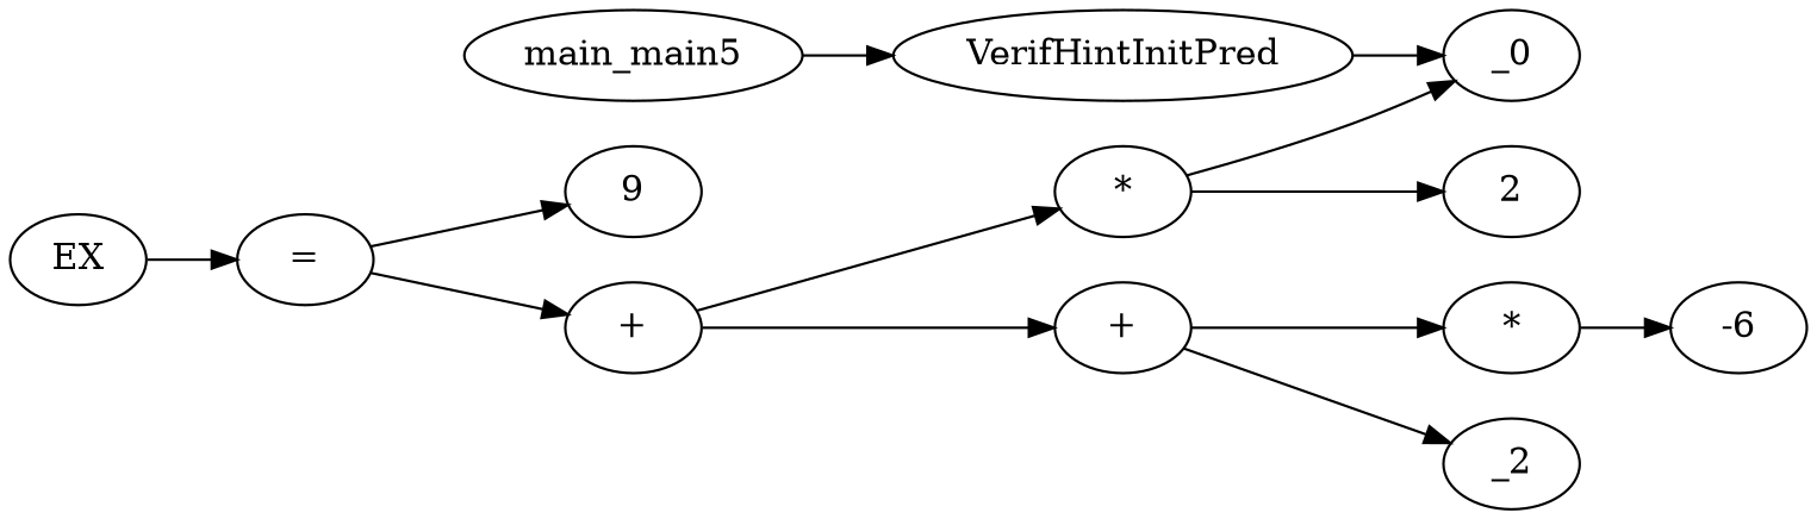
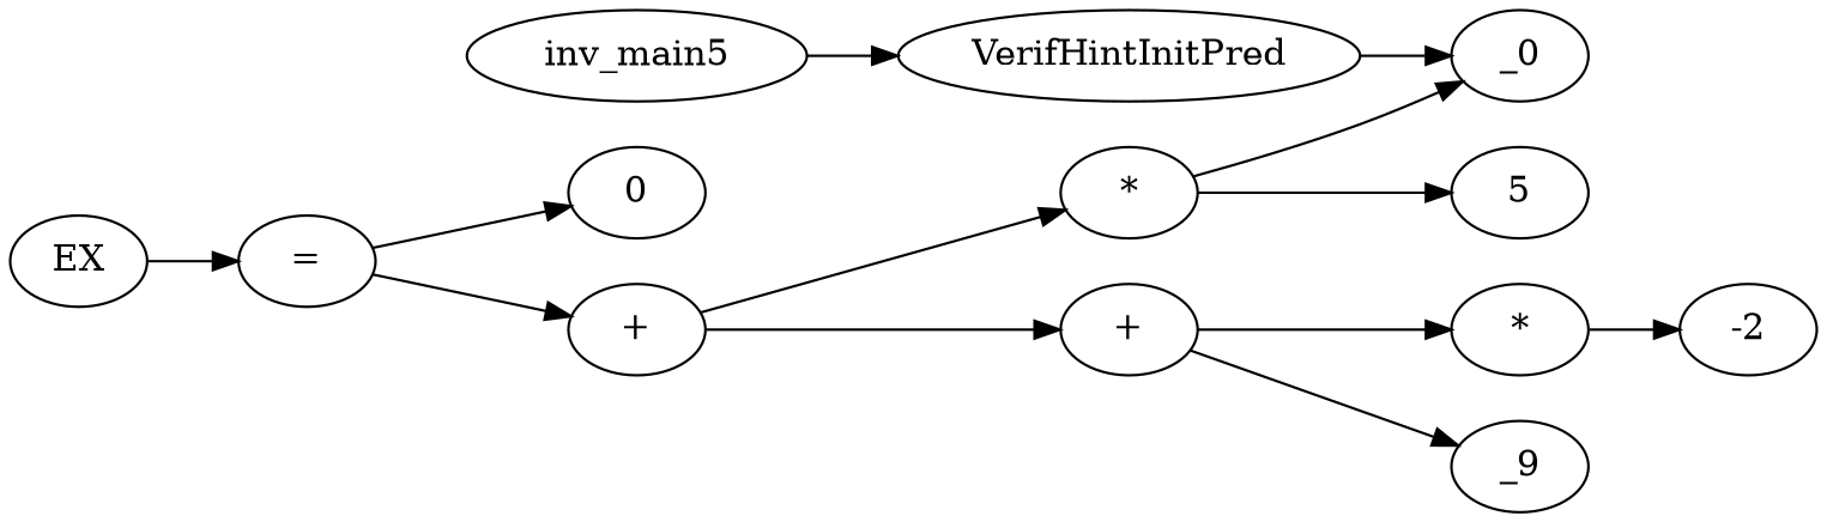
  digraph {
    rankdir=LR
-   n1 [label=main_main5]
+   n1 [label=inv_main5]
    n2 [label=VerifHintInitPred]
    n3 [label=_0]
    n4 [label=EX]
    n5 [label="="]
-   n6 [label=9]
+   n6 [label=0]
    n7 [label="+"]
    n8 [label="*"]
    n9 [label="+"]
-   n10 [label=2]
+   n10 [label=5]
    n11 [label="*"]
-   n12 [label=_2]
-   n13 [label=-6]
+   n12 [label=_9]
+   n13 [label=-2]
    n1 -> n2
    n2 -> n3
    n4 -> n5
    n5 -> n6
    n5 -> n7
    n7 -> n8
    n7 -> n9
    n8 -> n3
    n8 -> n10
    n9 -> n11
    n9 -> n12
    n11 -> n13
  }
